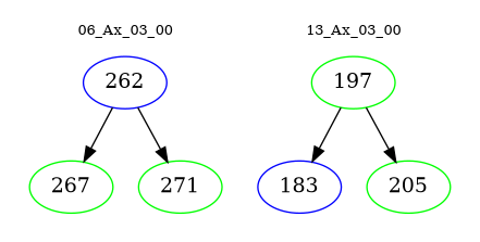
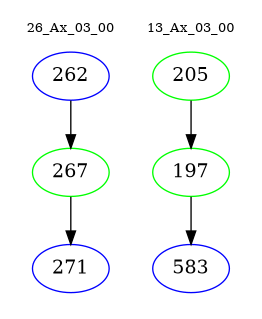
  digraph {
    node [color=blue]
    edge [color=black]
    n1 [label=262]
    n2 [color=green label=267]
-   n3 [color=green label=271]
+   n3 [label=271]
    n4 [color=green label=197]
-   n5 [label=183]
+   n5 [label=583]
    n6 [color=green label=205]
    subgraph cluster_1 {
      color=white
      fontsize=10
-     label="06_Ax_03_00"
+     label="26_Ax_03_00"
      n1
      n2
      n3
    }
    subgraph cluster_2 {
      color=white
      fontsize=10
      label="13_Ax_03_00"
      n4
      n5
      n6
    }
    n1 -> n2
-   n1 -> n3
+   n2 -> n3
    n4 -> n5
-   n4 -> n6
+   n6 -> n4
  }
